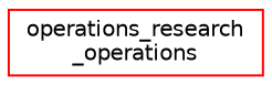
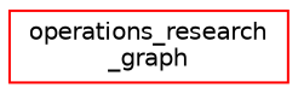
  digraph {
    rankdir=TB
-   n1 [color=red fillcolor=white fontname=Helvetica fontsize=10 height=0.2 label="operations_research\l_operations" shape=record style=filled width=0.4]
+   n1 [color=red fillcolor=white fontname=Helvetica fontsize=10 height=0.2 label="operations_research\l_graph" shape=record style=filled width=0.4]
  }
